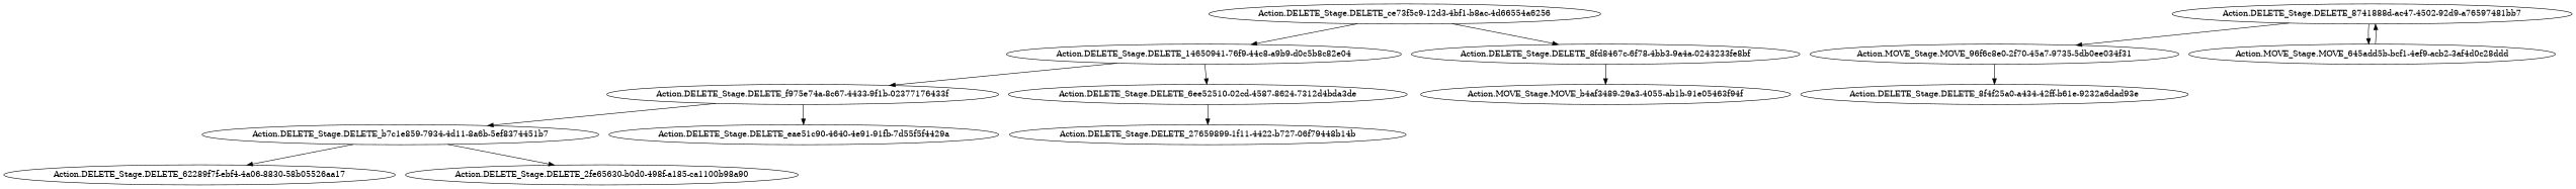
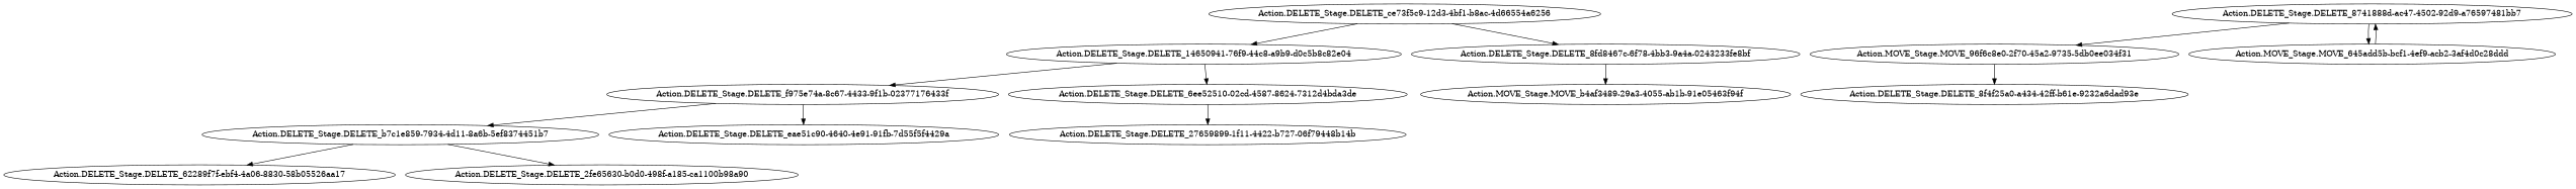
  strict digraph {
    "Action.DELETE_Stage.DELETE_b7c1e859-7934-4d11-8a6b-5ef8374451b7"
    "Action.DELETE_Stage.DELETE_62289f7f-ebf4-4a06-8830-58b05526aa17"
    "Action.DELETE_Stage.DELETE_2fe65630-b0d0-498f-a185-ca1100b98a90"
    "Action.DELETE_Stage.DELETE_f975e74a-8c67-4433-9f1b-02377176433f"
    "Action.DELETE_Stage.DELETE_eae51c90-4640-4e91-91fb-7d55f5f4429a"
    "Action.DELETE_Stage.DELETE_6ee52510-02cd-4587-8624-7312d4bda3de"
    "Action.DELETE_Stage.DELETE_27659899-1f11-4422-b727-06f79448b14b"
    "Action.DELETE_Stage.DELETE_14650941-76f9-44c8-a9b9-d0c5b8c82e04"
    "Action.DELETE_Stage.DELETE_8fd8467c-6f78-4bb3-9a4a-0243233fe8bf"
    "Action.MOVE_Stage.MOVE_b4af3489-29a3-4055-ab1b-91e05463f94f"
    "Action.DELETE_Stage.DELETE_ce73f5c9-12d3-4bf1-b8ac-4d66554a6256"
-   "Action.MOVE_Stage.MOVE_96f6c8e0-2f70-45a7-9735-5db0ee034f31"
+   "Action.MOVE_Stage.MOVE_96f6c8e0-2f70-45a7-9735-5db0ee034f31" [label="Action.MOVE_Stage.MOVE_96f6c8e0-2f70-45a2-9735-5db0ee034f31"]
    "Action.DELETE_Stage.DELETE_8f4f25a0-a434-42ff-b61e-9232a6dad93e"
    "Action.DELETE_Stage.DELETE_8741888d-ac47-4502-92d9-a76597481bb7"
    "Action.MOVE_Stage.MOVE_645add5b-bcf1-4ef9-acb2-3af4d0c28ddd"
    "Action.DELETE_Stage.DELETE_b7c1e859-7934-4d11-8a6b-5ef8374451b7" -> "Action.DELETE_Stage.DELETE_62289f7f-ebf4-4a06-8830-58b05526aa17"
    "Action.DELETE_Stage.DELETE_b7c1e859-7934-4d11-8a6b-5ef8374451b7" -> "Action.DELETE_Stage.DELETE_2fe65630-b0d0-498f-a185-ca1100b98a90"
    "Action.DELETE_Stage.DELETE_f975e74a-8c67-4433-9f1b-02377176433f" -> "Action.DELETE_Stage.DELETE_b7c1e859-7934-4d11-8a6b-5ef8374451b7"
    "Action.DELETE_Stage.DELETE_f975e74a-8c67-4433-9f1b-02377176433f" -> "Action.DELETE_Stage.DELETE_eae51c90-4640-4e91-91fb-7d55f5f4429a"
    "Action.DELETE_Stage.DELETE_6ee52510-02cd-4587-8624-7312d4bda3de" -> "Action.DELETE_Stage.DELETE_27659899-1f11-4422-b727-06f79448b14b"
    "Action.DELETE_Stage.DELETE_14650941-76f9-44c8-a9b9-d0c5b8c82e04" -> "Action.DELETE_Stage.DELETE_f975e74a-8c67-4433-9f1b-02377176433f"
    "Action.DELETE_Stage.DELETE_14650941-76f9-44c8-a9b9-d0c5b8c82e04" -> "Action.DELETE_Stage.DELETE_6ee52510-02cd-4587-8624-7312d4bda3de"
    "Action.DELETE_Stage.DELETE_8fd8467c-6f78-4bb3-9a4a-0243233fe8bf" -> "Action.MOVE_Stage.MOVE_b4af3489-29a3-4055-ab1b-91e05463f94f"
    "Action.DELETE_Stage.DELETE_ce73f5c9-12d3-4bf1-b8ac-4d66554a6256" -> "Action.DELETE_Stage.DELETE_14650941-76f9-44c8-a9b9-d0c5b8c82e04"
    "Action.DELETE_Stage.DELETE_ce73f5c9-12d3-4bf1-b8ac-4d66554a6256" -> "Action.DELETE_Stage.DELETE_8fd8467c-6f78-4bb3-9a4a-0243233fe8bf"
    "Action.MOVE_Stage.MOVE_96f6c8e0-2f70-45a7-9735-5db0ee034f31" -> "Action.DELETE_Stage.DELETE_8f4f25a0-a434-42ff-b61e-9232a6dad93e"
    "Action.DELETE_Stage.DELETE_8741888d-ac47-4502-92d9-a76597481bb7" -> "Action.MOVE_Stage.MOVE_96f6c8e0-2f70-45a7-9735-5db0ee034f31"
    "Action.DELETE_Stage.DELETE_8741888d-ac47-4502-92d9-a76597481bb7" -> "Action.MOVE_Stage.MOVE_645add5b-bcf1-4ef9-acb2-3af4d0c28ddd"
    "Action.MOVE_Stage.MOVE_645add5b-bcf1-4ef9-acb2-3af4d0c28ddd" -> "Action.DELETE_Stage.DELETE_8741888d-ac47-4502-92d9-a76597481bb7"
  }
